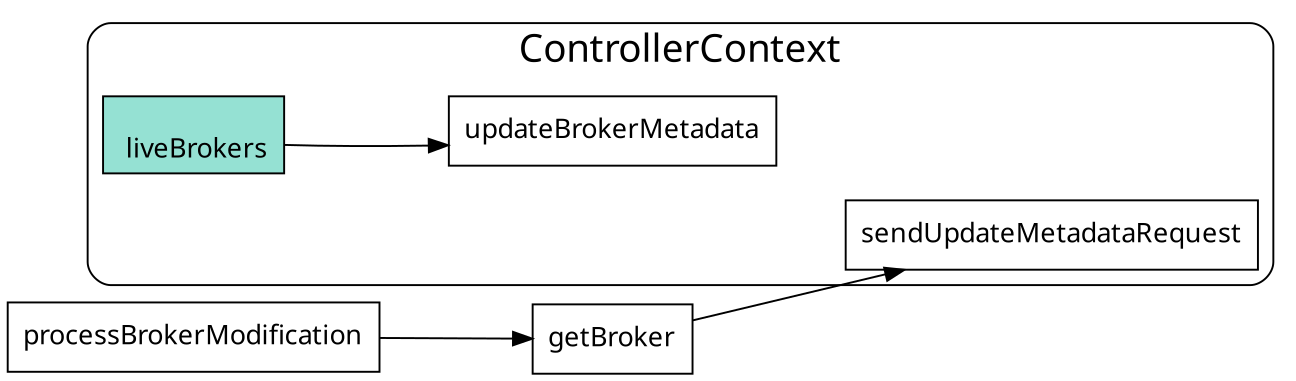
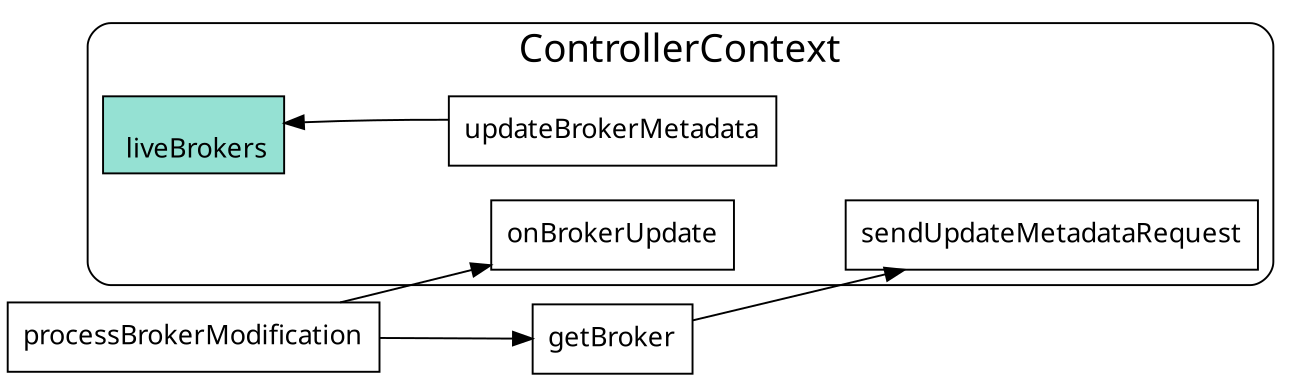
  digraph {
    fontname="Noto Sans"
    newrank=true
    rankdir=LR
    node [fontname="Noto Sans" shape=box]
    edge [fontname="Noto Sans"]
    n1 [fillcolor="#95e1d3" label="{{\n        liveBrokers\n      }}" shape=record style=filled]
    updateBrokerMetadata
+   onBrokerUpdate
    sendUpdateMetadataRequest
    processBrokerModification
    getBroker
    subgraph cluster_1 {
      fontsize=20
      label=ControllerContext
      style=rounded
      n1
      updateBrokerMetadata
+     onBrokerUpdate
      sendUpdateMetadataRequest
    }
-   n1 -> updateBrokerMetadata
+   updateBrokerMetadata -> n1
+   processBrokerModification -> onBrokerUpdate
    processBrokerModification -> getBroker
    getBroker -> sendUpdateMetadataRequest
  }
